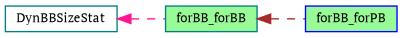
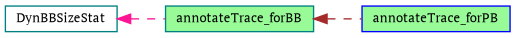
  digraph {
    fontname="PT Serif"
    rankdir=LR
    node [color=teal fillcolor=palegreen fontname="PT Serif" fontsize=10 shape=record style=filled]
    edge [dir=back fontname="PT Serif" fontsize=10 labelfontname=Helvetica labelfontsize=10 style=dashed]
    n1 [fillcolor=white fontcolor=black height=0.2 label=DynBBSizeStat width=0.4]
-   n2 [height=0.2 label=forBB_forBB width=0.4]
-   n3 [color=blue height=0.2 label=forBB_forPB width=0.4]
+   n2 [height=0.2 label=annotateTrace_forBB width=0.4]
+   n3 [color=blue height=0.2 label=annotateTrace_forPB width=0.4]
    n1 -> n2 [color=deeppink]
    n2 -> n3 [color=brown]
  }
